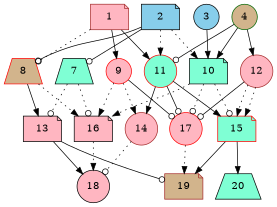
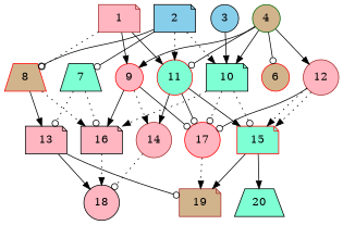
  digraph {
    node [alpha=0.09 color=black fillcolor=lightpink shape=circle style=filled]
    edge [arrowhead=normal style=solid]
    1 [alpha=0.11 color=brown expect_size=26231808 shape=note]
    8 [alpha=0.16 color=red expect_size=36477952 fillcolor=tan shape=trapezium]
    9 [alpha=0.17 color=red expect_size=40843264]
    11 [alpha=0.17 color=red expect_size=14256128 fillcolor=aquamarine]
    16 [alpha=0.20 expect_size=44093440 shape=note]
    13 [alpha=0.13 expect_size=8430592 shape=note]
    14 [alpha=0.12 color=brown expect_size=10917888]
    17 [alpha=0.12 color=red expect_size=18184192]
    15 [color=red expect_size=34275328 fillcolor=aquamarine shape=note]
    18 [alpha=0.14 expect_size=38534144]
    19 [alpha=0.18 color=brown expect_size=29241344 fillcolor=tan shape=note]
    20 [alpha=0.20 expect_size=21258240 fillcolor=aquamarine shape=trapezium]
    2 [alpha=0.06 expect_size=51142656 fillcolor=skyblue shape=note]
    7 [expect_size=47335424 fillcolor=aquamarine shape=trapezium]
    10 [alpha=0.04 expect_size=52031488 fillcolor=aquamarine shape=note]
    3 [alpha=0.01 expect_size=35947520 fillcolor=skyblue]
    4 [alpha=0.10 color=darkgreen expect_size=8706048 fillcolor=tan]
+   6 [color=red expect_size=20385792 fillcolor=tan]
    12 [alpha=0.04 color=brown expect_size=40428544]
    1 -> 8 [arrowhead=odot style=dotted]
    1 -> 9
    1 -> 11
    8 -> 16 [style=dotted]
    8 -> 13
-   9 -> 16 [style=dotted]
+   9 -> 16
    9 -> 14 [style=dotted]
    9 -> 17 [arrowhead=odot]
    11 -> 14
    11 -> 17 [arrowhead=odot]
    11 -> 15
    16 -> 18 [style=dotted]
    13 -> 18
    13 -> 19 [arrowhead=odot]
    14 -> 18 [arrowhead=odot style=dotted]
    17 -> 19 [style=dotted]
    15 -> 19
    15 -> 20
    2 -> 8 [arrowhead=odot]
    2 -> 11 [style=dotted]
    2 -> 7 [arrowhead=odot]
    2 -> 10 [style=dotted]
    7 -> 16 [arrowhead=odot style=dotted]
    7 -> 13 [arrowhead=odot style=dotted]
    10 -> 16 [style=dotted]
    10 -> 17 [arrowhead=odot style=dotted]
    10 -> 15 [arrowhead=odot style=dotted]
    3 -> 10
+   4 -> 9
    4 -> 11 [arrowhead=odot]
    4 -> 10
+   4 -> 6 [arrowhead=odot]
    4 -> 12
    12 -> 17 [arrowhead=odot]
    12 -> 15 [style=dotted]
    12 -> 15 [style=dotted]
  }
